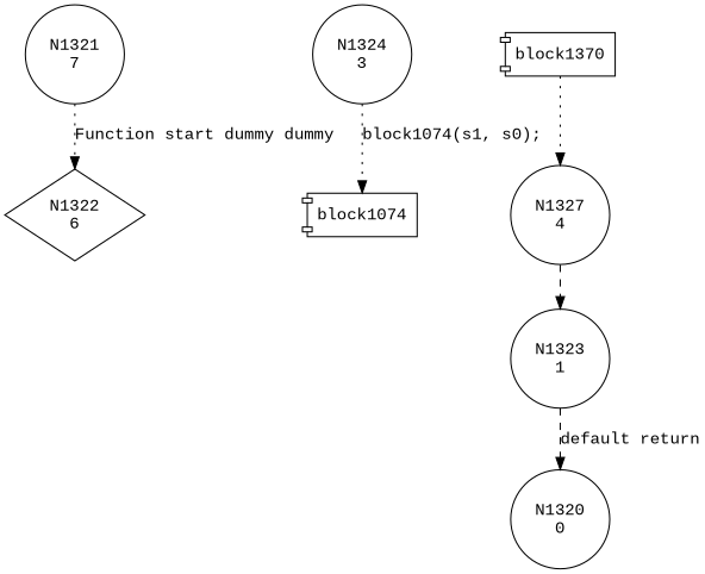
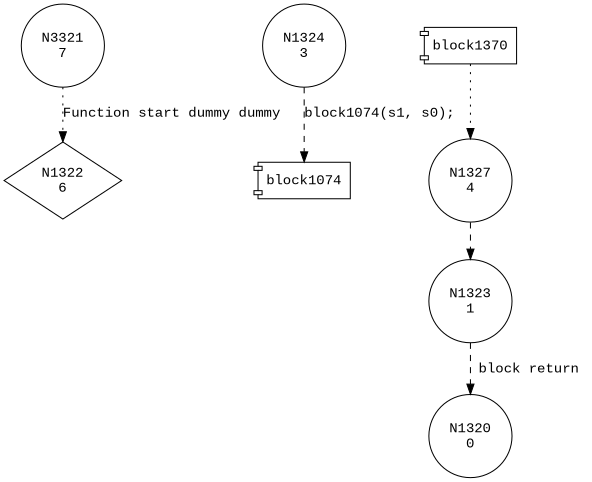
  digraph {
    fontname="Liberation Mono"
    node [fontname="Liberation Mono" shape=circle]
    edge [fontname="Liberation Mono" style=dotted]
    n1 [label="N1322\n6" shape=diamond]
    n2 [label="N1324\n3"]
    n3 [label=block1074 shape=component]
    n4 [label="N1327\n4"]
    n5 [label="N1323\n1"]
    n6 [label=block1370 shape=component]
    n7 [label="N1320\n0"]
-   n8 [label="N1321\n7"]
-   n2 -> n3 [label="block1074(s1, s0);"]
+   n8 [label="N3321\n7"]
+   n2 -> n3 [label="block1074(s1, s0);" style=dashed]
    n4 -> n5 [style=dashed]
-   n5 -> n7 [label="default return" style=dashed]
+   n5 -> n7 [label="block return" style=dashed]
    n6 -> n4
    n8 -> n1 [label="Function start dummy dummy"]
  }
